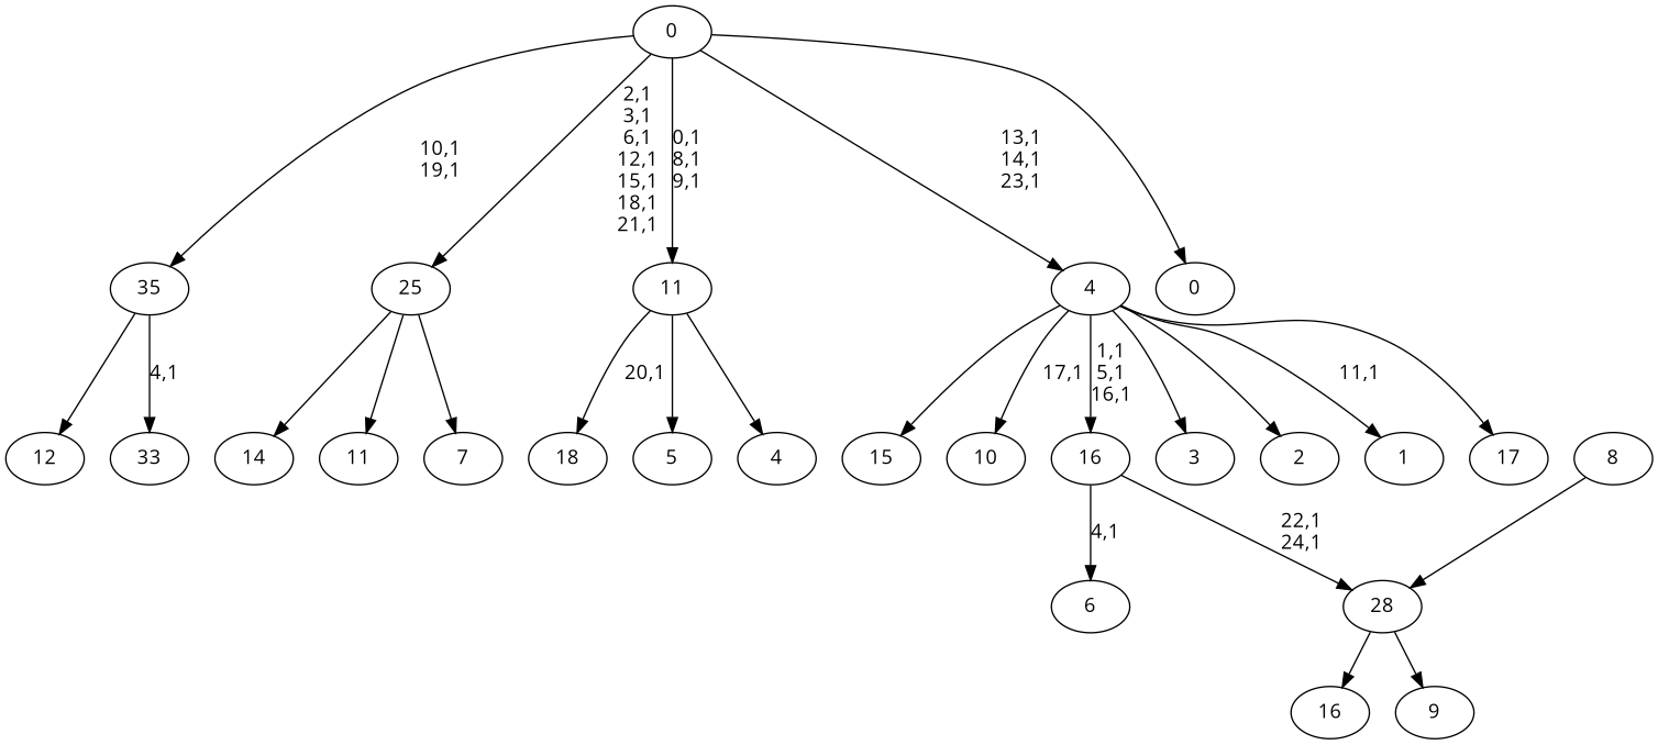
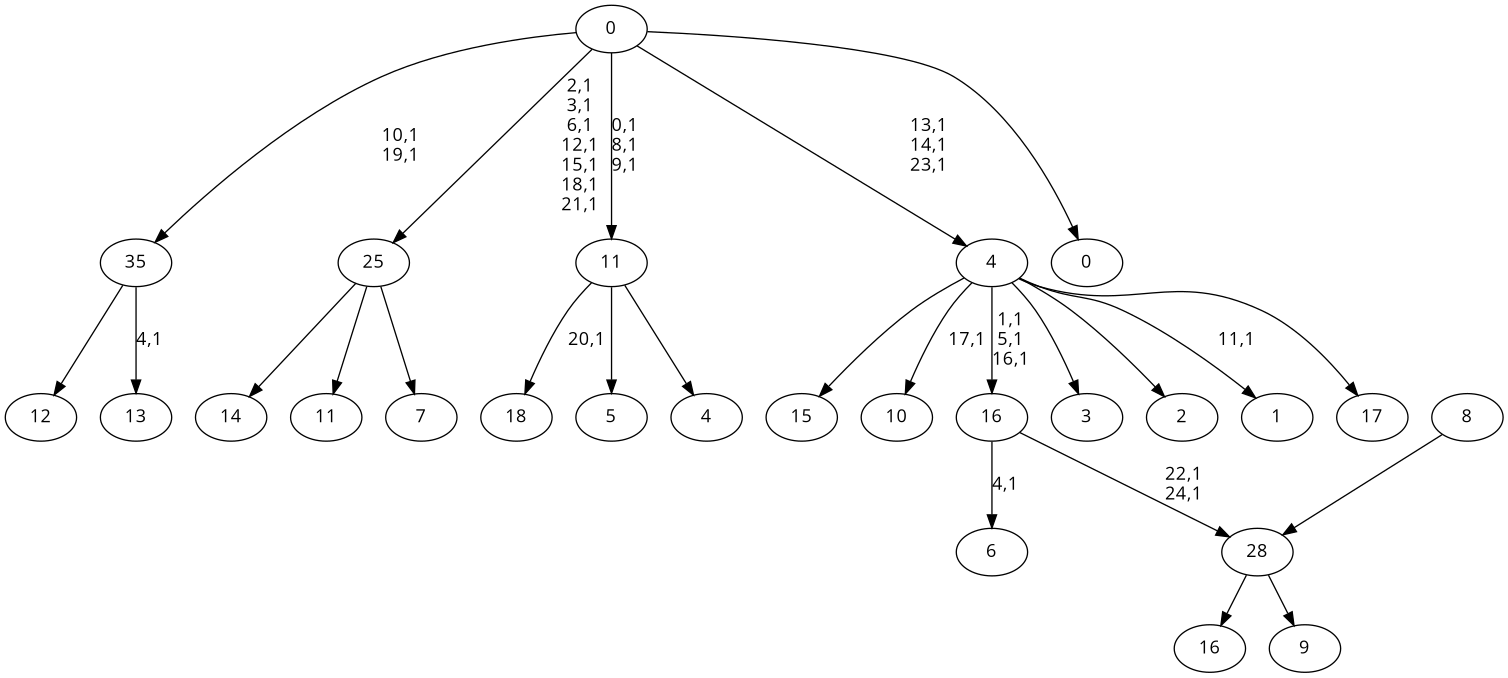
  digraph {
    fontname="Open Sans"
    node [fontname="Open Sans"]
    edge [fontname="Open Sans"]
    n1 [label=18]
    n2 [label=17]
    n3 [label=16]
    n4 [label=15]
    n5 [label=14]
-   n6 [label=33]
+   n6 [label=13]
    n7 [label=12]
    35
    n9 [label=11]
    n10 [label=10]
    n11 [label=9]
    n12 [label=8]
    28
    n14 [label=7]
    25
    n16 [label=6]
    16
    n18 [label=5]
    n19 [label=4]
    11
    n21 [label=3]
    n22 [label=2]
    n23 [label=1]
    4
    n25 [label=0]
    0
    35 -> n6 [label="4,1"]
    35 -> n7
    n12 -> 28
    28 -> n3
    28 -> n11
    25 -> n5
    25 -> n9
    25 -> n14
    16 -> 28 [label="22,1\n24,1"]
    16 -> n16 [label="4,1"]
    11 -> n1 [label="20,1"]
    11 -> n18
    11 -> n19
    4 -> n2
    4 -> n4
    4 -> n10 [label="17,1"]
    4 -> 16 [label="1,1\n5,1\n16,1"]
    4 -> n21
    4 -> n22
    4 -> n23 [label="11,1"]
    0 -> 35 [label="10,1\n19,1"]
    0 -> 25 [label="2,1\n3,1\n6,1\n12,1\n15,1\n18,1\n21,1"]
    0 -> 11 [label="0,1\n8,1\n9,1"]
    0 -> 4 [label="13,1\n14,1\n23,1"]
    0 -> n25
  }
